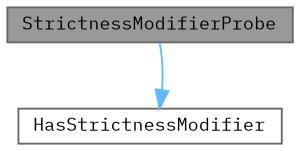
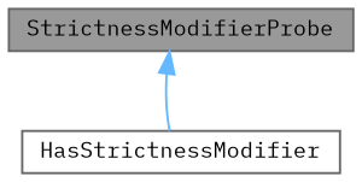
  digraph {
    rankdir=TB
    fontname="IBM Plex Mono"
    node [fontname="IBM Plex Mono" fontsize=10 shape=box style=filled]
    n1 [color=gray40 fillcolor=grey60 fontcolor=black height=0.2 label=StrictnessModifierProbe width=0.4]
    n2 [color=grey40 fillcolor=white height=0.2 label=HasStrictnessModifier width=0.4]
-   n2 -> n1 [color=steelblue1 dir=back fontname="IBM Plex Mono" fontsize=10 labelfontname=Helvetica labelfontsize=10 style=solid]
+   n1 -> n2 [color=steelblue1 dir=back fontname="IBM Plex Mono" fontsize=10 labelfontname=Helvetica labelfontsize=10 style=solid]
  }
